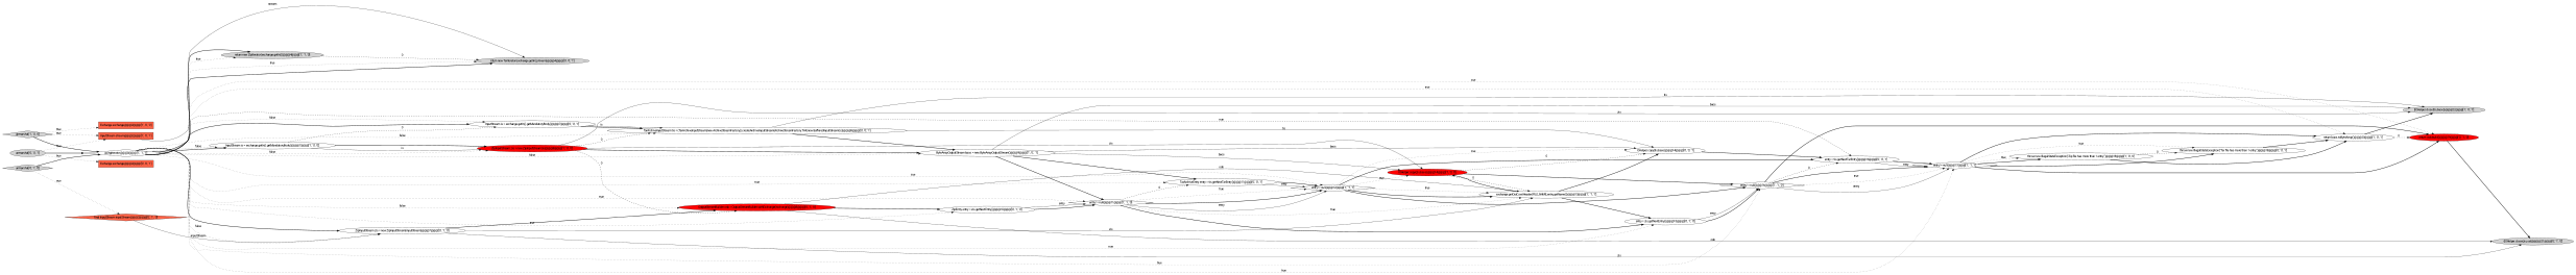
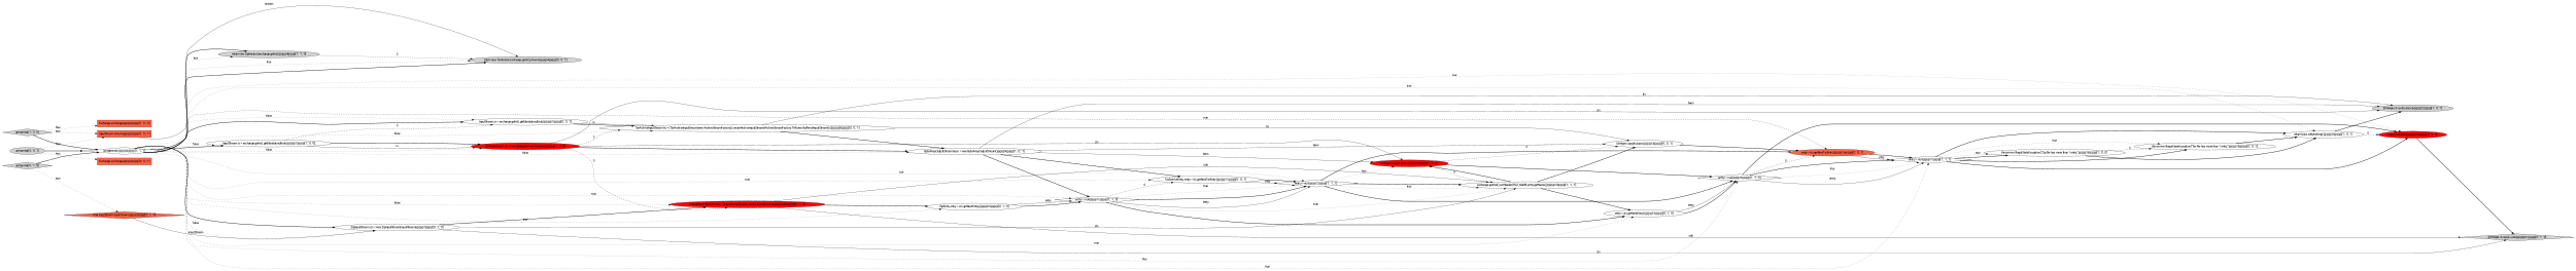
  digraph {
    fontname=Roboto
    rankdir=LR
    node [fillcolor=white fontname=Roboto shape=ellipse style=filled]
    edge [fontname=Roboto style=bold]
    n1 [fillcolor=lightgray label="return new ZipIterator(exchange.getIn())@@@4@@@['1', '1', '0']"]
    n2 [fillcolor=lightgray label="return new TarIterator(exchange.getIn(),stream)@@@4@@@['0', '0', '1']"]
-   n3 [label="entry = tis.getNextTarEntry()@@@16@@@['0', '0', '1']"]
+   n3 [fillcolor=tomato label="entry = tis.getNextTarEntry()@@@16@@@['0', '0', '1']"]
    n4 [label="entry != null@@@17@@@['1', '1', '1']" shape=diamond]
    n5 [label="return baos.toByteArray()@@@20@@@['1', '0', '1']"]
    n6 [fillcolor=red label="return osb.build()@@@19@@@['0', '1', '0']"]
    n7 [label="throw new IllegalStateException(\"Tar file has more than 1 entry.\")@@@18@@@['0', '0', '1']"]
    n8 [label="throw new IllegalStateException(\"Zip file has more than 1 entry.\")@@@18@@@['1', '0', '0']"]
    n9 [fillcolor=lightgray label="{IOHelper.close(tis,baos)}@@@22@@@['1', '0', '1']"]
-   n10 [fillcolor=lightgray label="{IOHelper.close(zis,osb)}@@@21@@@['0', '1', '0']"]
+   n10 [fillcolor=lightgray label="{IOHelper.close(zis,osb)}@@@21@@@['0', '1', '0']" shape=diamond]
    n11 [label="ByteArrayOutputStream baos = new ByteArrayOutputStream()@@@9@@@['1', '0', '1']"]
    n12 [label="TarArchiveEntry entry = tis.getNextTarEntry()@@@11@@@['0', '0', '1']"]
    n13 [label="IOHelper.copy(tis,baos)@@@14@@@['0', '0', '1']"]
    n14 [label="entry != null@@@11@@@['1', '1', '0']" shape=diamond]
    n15 [fillcolor=red label="IOHelper.copy(zis,baos)@@@14@@@['1', '0', '0']"]
    n16 [label="entry != null@@@12@@@['1', '1', '1']" shape=diamond]
    n17 [label="entry = zis.getNextEntry()@@@15@@@['0', '1', '0']"]
    n18 [label="exchange.getOut().setHeader(FILE_NAME,entry.getName())@@@13@@@['1', '1', '1']"]
    n19 [label="entry != null@@@16@@@['1', '1', '0']" shape=diamond]
    n20 [label="ZipEntry entry = zis.getNextEntry()@@@10@@@['0', '1', '0']"]
    n21 [fillcolor=red label="OutputStreamBuilder osb = OutputStreamBuilder.withExchange(exchange)@@@8@@@['0', '1', '0']"]
    n22 [label="ZipInputStream zis = new ZipInputStream(inputStream)@@@7@@@['0', '1', '0']"]
    n23 [fillcolor=lightgray label="unmarshal['1', '0', '0']" shape=diamond]
    n24 [label="usingIterator@@@3@@@['1', '1', '1']" shape=diamond]
    n25 [fillcolor=tomato label="Exchange exchange@@@2@@@['1', '0', '0']" shape=box]
    n26 [fillcolor=tomato label="InputStream stream@@@2@@@['1', '0', '1']" shape=box]
    n27 [fillcolor=red label="ZipInputStream zis = new ZipInputStream(is)@@@8@@@['1', '0', '0']"]
    n28 [label="TarArchiveInputStream tis = (TarArchiveInputStream)new ArchiveStreamFactory().createArchiveInputStream(ArchiveStreamFactory.TAR,new BufferedInputStream(is))@@@8@@@['0', '0', '1']"]
    n29 [label="InputStream is = exchange.getIn().getMandatoryBody()@@@7@@@['1', '0', '0']"]
    n30 [label="InputStream is = exchange.getIn().getMandatoryBody()@@@7@@@['0', '0', '1']"]
    n31 [fillcolor=lightgray label="unmarshal['0', '1', '0']" shape=diamond]
    n32 [fillcolor=tomato label="final InputStream inputStream@@@2@@@['0', '1', '0']" shape=diamond]
    n33 [fillcolor=lightgray label="unmarshal['0', '0', '1']"]
    n34 [fillcolor=tomato label="Exchange exchange@@@2@@@['0', '0', '1']" shape=box]
    n1 -> n2 [label=0 style=dashed]
    n3 -> n4
    n3 -> n4 [label=entry style=solid]
    n4 -> n5
    n4 -> n6
    n4 -> n7 [label=true style=dotted]
    n4 -> n7
    n4 -> n8
    n4 -> n8 [label=true style=dotted]
    n5 -> n6 [label=0 style=dashed]
    n5 -> n9
    n6 -> n10
    n7 -> n5
    n8 -> n5
    n8 -> n7 [label=0 style=dashed]
    n11 -> n9 [label=baos style=solid]
    n11 -> n12
    n11 -> n13 [label=baos style=solid]
    n11 -> n14
    n11 -> n15 [label=baos style=solid]
    n12 -> n16 [label=entry style=solid]
    n12 -> n16
    n13 -> n3
    n14 -> n12 [label=0 style=dashed]
    n14 -> n16 [label=true style=dotted]
    n14 -> n16 [label=entry style=solid]
    n14 -> n16
    n14 -> n17
    n14 -> n18 [label=true style=dotted]
    n15 -> n13 [label=0 style=dashed]
    n15 -> n18 [label=0 style=dashed]
    n15 -> n19
    n16 -> n3
-   n16 -> n13 [label=true style=dotted]
    n16 -> n15 [label=true style=dotted]
    n16 -> n18
    n16 -> n18 [label=true style=dotted]
    n16 -> n19
    n17 -> n19
    n17 -> n19 [label=entry style=solid]
    n18 -> n13
    n18 -> n15
    n18 -> n17
    n19 -> n3 [label=0 style=dashed]
    n19 -> n4 [label=true style=dotted]
    n19 -> n4 [label=entry style=solid]
    n19 -> n4
    n19 -> n6
    n20 -> n14
    n20 -> n14 [label=entry style=solid]
    n21 -> n10 [label=osb style=solid]
    n21 -> n18 [label=osb style=solid]
    n21 -> n20
    n22 -> n10 [label=zis style=solid]
    n22 -> n18 [label=zis style=solid]
    n22 -> n21
    n23 -> n24
    n23 -> n25 [label=true style=dotted]
    n23 -> n26 [label=true style=dotted]
    n24 -> n1
    n24 -> n1 [label=true style=dotted]
    n24 -> n2 [label=true style=dotted]
    n24 -> n2
    n24 -> n3 [label=true style=dashed]
    n24 -> n4 [label=true style=dotted]
    n24 -> n5 [label=true style=dotted]
    n24 -> n6 [label=true style=dotted]
    n24 -> n11 [label=false style=dotted]
    n24 -> n12 [label=true style=dotted]
    n24 -> n14 [label=true style=dotted]
    n24 -> n16 [label=true style=dotted]
    n24 -> n17 [label=true style=dotted]
    n24 -> n19 [label=true style=dotted]
    n24 -> n20 [label=true style=dotted]
    n24 -> n21 [label=false style=dotted]
    n24 -> n22 [label=false style=dotted]
    n24 -> n22
    n24 -> n27 [label=false style=dotted]
    n24 -> n28 [label=false style=dotted]
    n24 -> n29 [label=false style=dotted]
    n24 -> n29
    n24 -> n30 [label=false style=dotted]
    n24 -> n30
    n26 -> n2 [label=stream style=solid]
    n27 -> n9 [label=zis style=solid]
    n27 -> n11
    n27 -> n15 [label=zis style=solid]
    n27 -> n21 [label=0 style=dashed]
    n27 -> n28 [label=0 style=dashed]
    n28 -> n9 [label=tis style=solid]
    n28 -> n11
    n28 -> n13 [label=tis style=solid]
    n29 -> n27
    n29 -> n27 [label=is style=solid]
    n29 -> n30 [label=0 style=dashed]
    n30 -> n28 [label=is style=solid]
    n30 -> n28
    n31 -> n24
    n31 -> n32 [label=true style=dotted]
    n32 -> n22 [label=inputStream style=solid]
    n33 -> n24
    n33 -> n26 [label=true style=dotted]
    n33 -> n34 [label=true style=dotted]
  }
